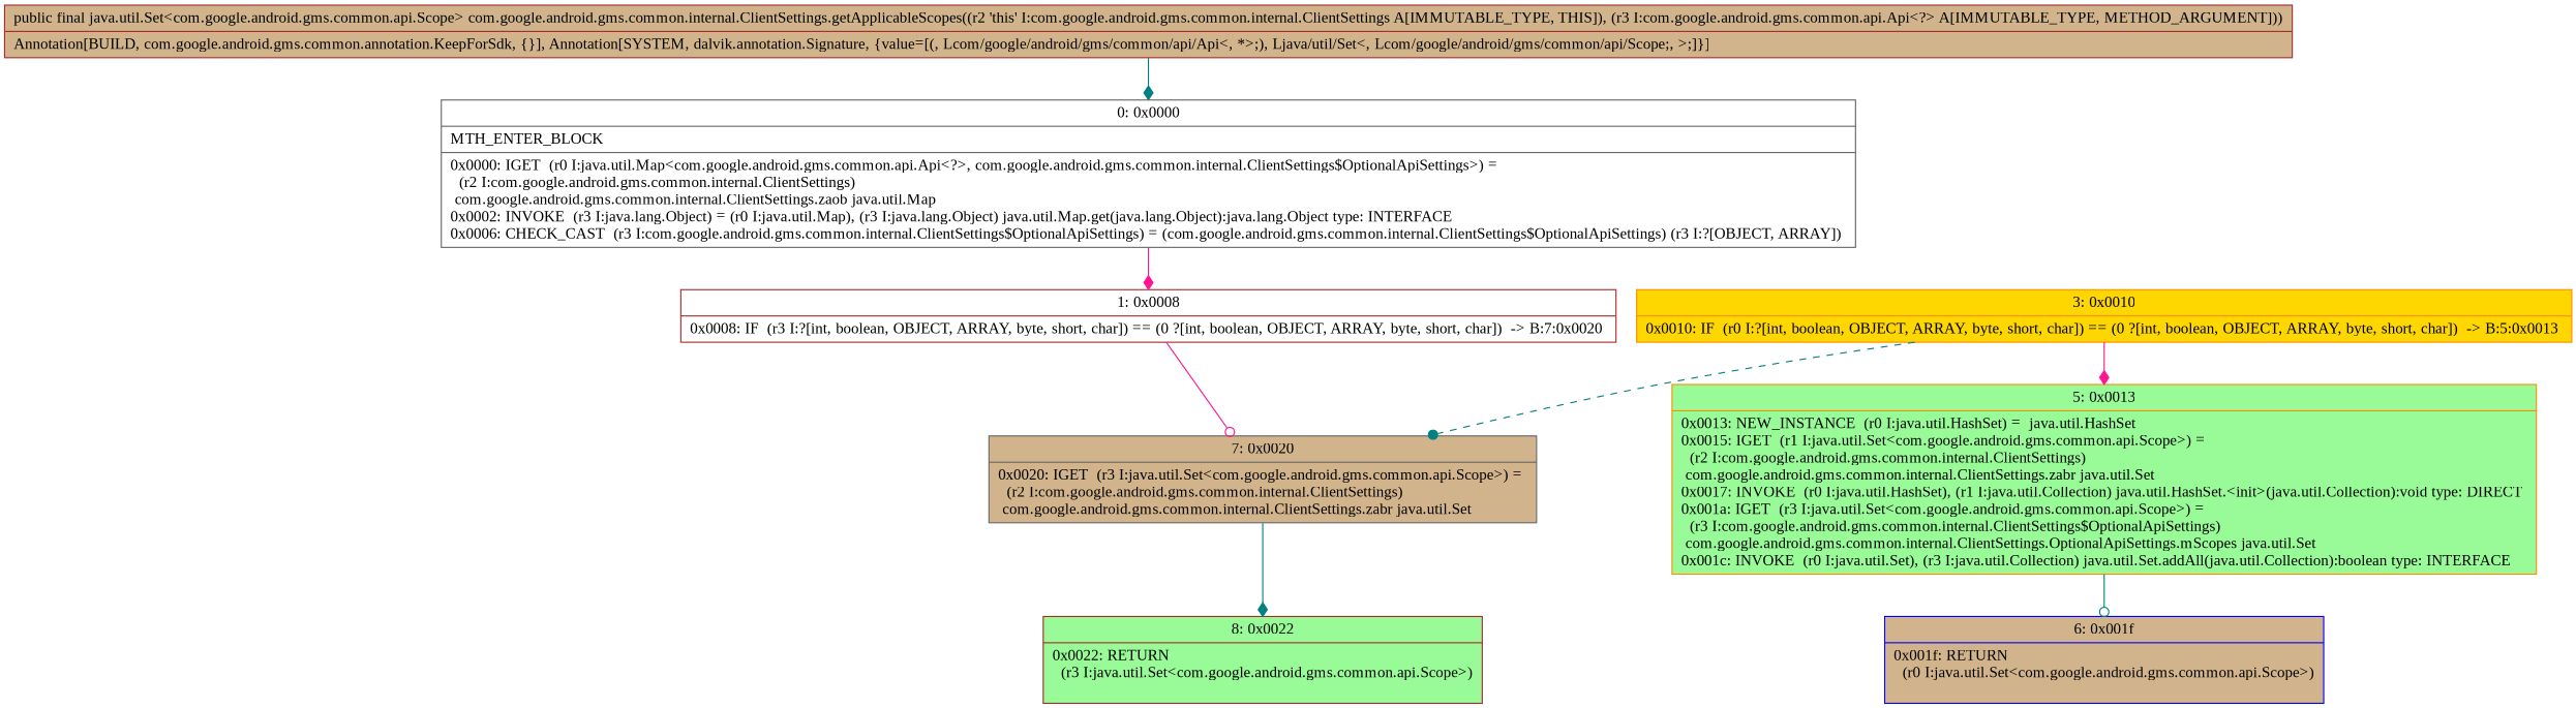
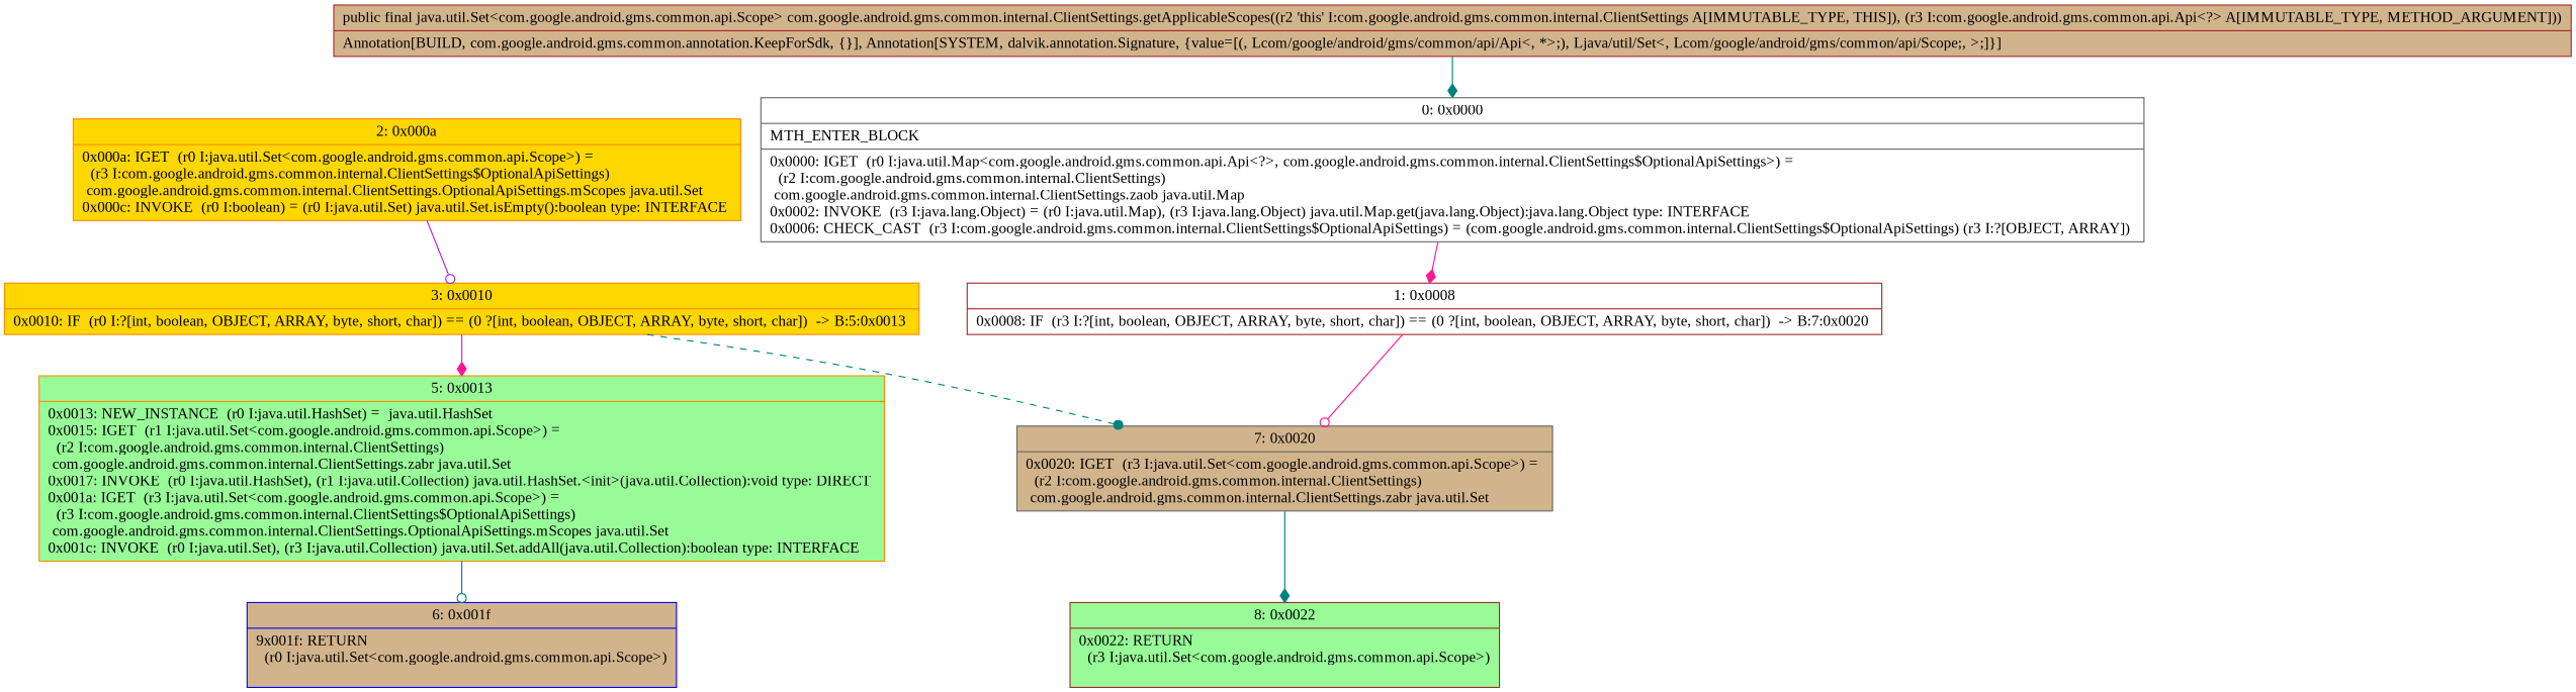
  digraph {
    fontname="Liberation Serif"
    node [color=brown fillcolor=tan fontname="Liberation Serif" shape=record style=filled]
    edge [arrowhead=diamond color=teal fontname="Liberation Serif"]
    n1 [color=gray40 fillcolor=white label="{0\:\ 0x0000|MTH_ENTER_BLOCK\l|0x0000: IGET  (r0 I:java.util.Map\<com.google.android.gms.common.api.Api\<?\>, com.google.android.gms.common.internal.ClientSettings$OptionalApiSettings\>) = \l  (r2 I:com.google.android.gms.common.internal.ClientSettings)\l com.google.android.gms.common.internal.ClientSettings.zaob java.util.Map \l0x0002: INVOKE  (r3 I:java.lang.Object) = (r0 I:java.util.Map), (r3 I:java.lang.Object) java.util.Map.get(java.lang.Object):java.lang.Object type: INTERFACE \l0x0006: CHECK_CAST  (r3 I:com.google.android.gms.common.internal.ClientSettings$OptionalApiSettings) = (com.google.android.gms.common.internal.ClientSettings$OptionalApiSettings) (r3 I:?[OBJECT, ARRAY]) \l}"]
    n2 [fillcolor=white label="{1\:\ 0x0008|0x0008: IF  (r3 I:?[int, boolean, OBJECT, ARRAY, byte, short, char]) == (0 ?[int, boolean, OBJECT, ARRAY, byte, short, char])  \-\> B:7:0x0020 \l}"]
    n3 [color=gray40 label="{7\:\ 0x0020|0x0020: IGET  (r3 I:java.util.Set\<com.google.android.gms.common.api.Scope\>) = \l  (r2 I:com.google.android.gms.common.internal.ClientSettings)\l com.google.android.gms.common.internal.ClientSettings.zabr java.util.Set \l}"]
+   n4 [color=darkorange fillcolor=gold label="{2\:\ 0x000a|0x000a: IGET  (r0 I:java.util.Set\<com.google.android.gms.common.api.Scope\>) = \l  (r3 I:com.google.android.gms.common.internal.ClientSettings$OptionalApiSettings)\l com.google.android.gms.common.internal.ClientSettings.OptionalApiSettings.mScopes java.util.Set \l0x000c: INVOKE  (r0 I:boolean) = (r0 I:java.util.Set) java.util.Set.isEmpty():boolean type: INTERFACE \l}"]
    n5 [color=darkorange fillcolor=gold label="{3\:\ 0x0010|0x0010: IF  (r0 I:?[int, boolean, OBJECT, ARRAY, byte, short, char]) == (0 ?[int, boolean, OBJECT, ARRAY, byte, short, char])  \-\> B:5:0x0013 \l}"]
    n6 [fillcolor=palegreen label="{8\:\ 0x0022|0x0022: RETURN  \l  (r3 I:java.util.Set\<com.google.android.gms.common.api.Scope\>)\l \l}"]
    n7 [color=darkorange fillcolor=palegreen label="{5\:\ 0x0013|0x0013: NEW_INSTANCE  (r0 I:java.util.HashSet) =  java.util.HashSet \l0x0015: IGET  (r1 I:java.util.Set\<com.google.android.gms.common.api.Scope\>) = \l  (r2 I:com.google.android.gms.common.internal.ClientSettings)\l com.google.android.gms.common.internal.ClientSettings.zabr java.util.Set \l0x0017: INVOKE  (r0 I:java.util.HashSet), (r1 I:java.util.Collection) java.util.HashSet.\<init\>(java.util.Collection):void type: DIRECT \l0x001a: IGET  (r3 I:java.util.Set\<com.google.android.gms.common.api.Scope\>) = \l  (r3 I:com.google.android.gms.common.internal.ClientSettings$OptionalApiSettings)\l com.google.android.gms.common.internal.ClientSettings.OptionalApiSettings.mScopes java.util.Set \l0x001c: INVOKE  (r0 I:java.util.Set), (r3 I:java.util.Collection) java.util.Set.addAll(java.util.Collection):boolean type: INTERFACE \l}"]
-   n8 [color=blue label="{6\:\ 0x001f|0x001f: RETURN  \l  (r0 I:java.util.Set\<com.google.android.gms.common.api.Scope\>)\l \l}"]
+   n8 [color=blue label="{6\:\ 0x001f|9x001f: RETURN  \l  (r0 I:java.util.Set\<com.google.android.gms.common.api.Scope\>)\l \l}"]
    n9 [label="{public final java.util.Set\<com.google.android.gms.common.api.Scope\> com.google.android.gms.common.internal.ClientSettings.getApplicableScopes((r2 'this' I:com.google.android.gms.common.internal.ClientSettings A[IMMUTABLE_TYPE, THIS]), (r3 I:com.google.android.gms.common.api.Api\<?\> A[IMMUTABLE_TYPE, METHOD_ARGUMENT]))  | Annotation[BUILD, com.google.android.gms.common.annotation.KeepForSdk, \{\}], Annotation[SYSTEM, dalvik.annotation.Signature, \{value=[(, Lcom\/google\/android\/gms\/common\/api\/Api\<, *\>;), Ljava\/util\/Set\<, Lcom\/google\/android\/gms\/common\/api\/Scope;, \>;]\}]\l}"]
    n1 -> n2 [color=deeppink]
    n2 -> n3 [arrowhead=odot color=deeppink]
    n3 -> n6
+   n4 -> n5 [arrowhead=odot color=purple]
    n5 -> n3 [arrowhead=dot style=dashed]
    n5 -> n7 [color=deeppink]
    n7 -> n8 [arrowhead=odot]
    n9 -> n1
  }
